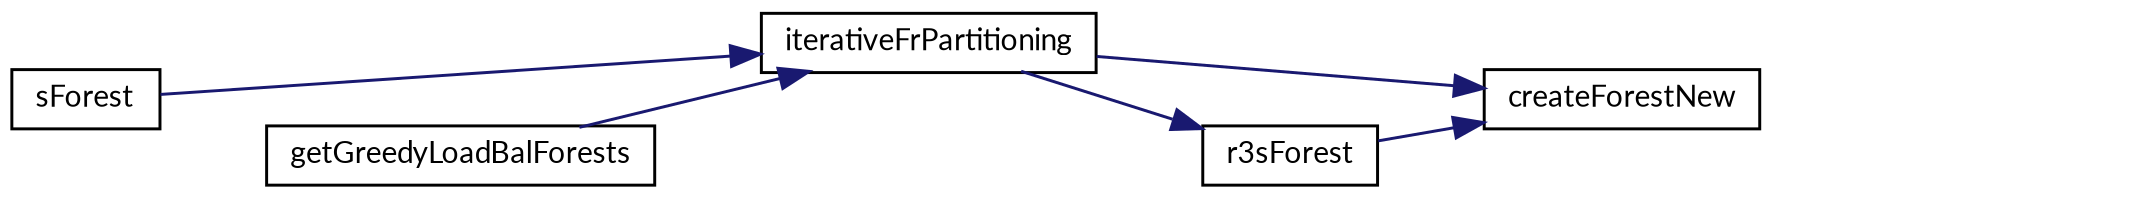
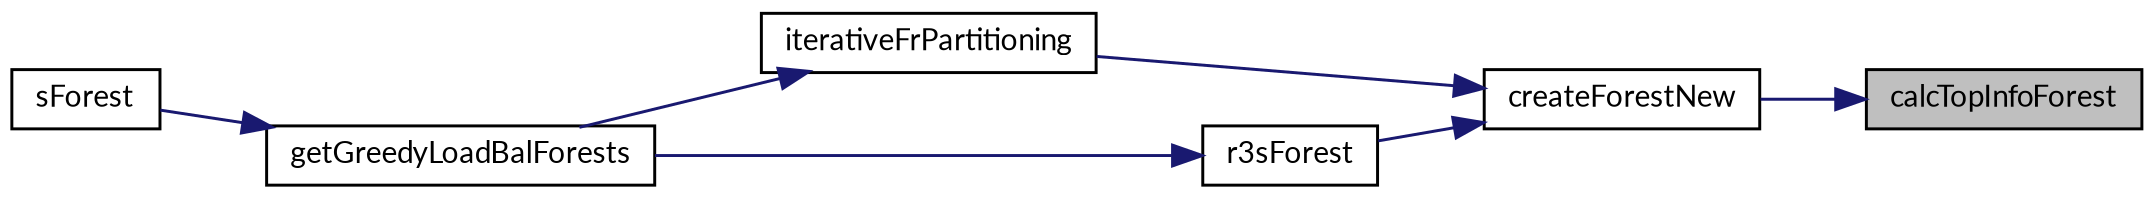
  digraph {
    fontname=Lato
    rankdir=RL
    node [color=black fillcolor=white fontname=Lato fontsize=10 shape=record style=filled]
    edge [color=midnightblue dir=back fontname=Lato fontsize=10 labelfontname=Helvetica labelfontsize=10 style=solid]
+   n1 [fillcolor=grey75 fontcolor=black height=0.2 label=calcTopInfoForest width=0.4]
    n2 [height=0.2 label=createForestNew width=0.4]
    n3 [height=0.2 label=iterativeFrPartitioning width=0.4]
    n4 [height=0.2 label=r3sForest width=0.4]
    n5 [height=0.2 label=getGreedyLoadBalForests width=0.4]
    n6 [height=0.2 label=sForest width=0.4]
+   n1 -> n2
    n2 -> n3
    n2 -> n4
    n3 -> n5
-   n4 -> n3
-   n3 -> n6
+   n4 -> n5
+   n5 -> n6
  }
